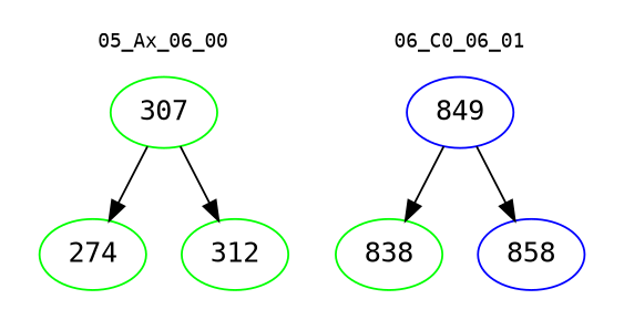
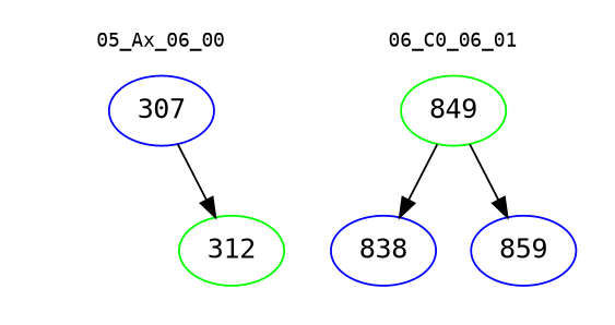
  digraph {
    fontname="DejaVu Sans Mono"
    node [color=blue fontname="DejaVu Sans Mono"]
    edge [color=black fontname="DejaVu Sans Mono"]
-   n1 [color=green label=307]
-   n2 [color=green label=274]
+   n1 [label=307]
    n3 [color=green label=312]
-   n4 [label=849]
-   n5 [color=green label=838]
-   n6 [label=858]
+   n4 [color=green label=849]
+   n5 [label=838]
+   n6 [label=859]
    subgraph cluster_1 {
      color=white
      fontsize=10
      label="05_Ax_06_00"
      n1
-     n2
      n3
    }
    subgraph cluster_2 {
      color=white
      fontsize=10
      label="06_C0_06_01"
      n4
      n5
      n6
    }
-   n1 -> n2
    n1 -> n3
    n4 -> n5
    n4 -> n6
  }
